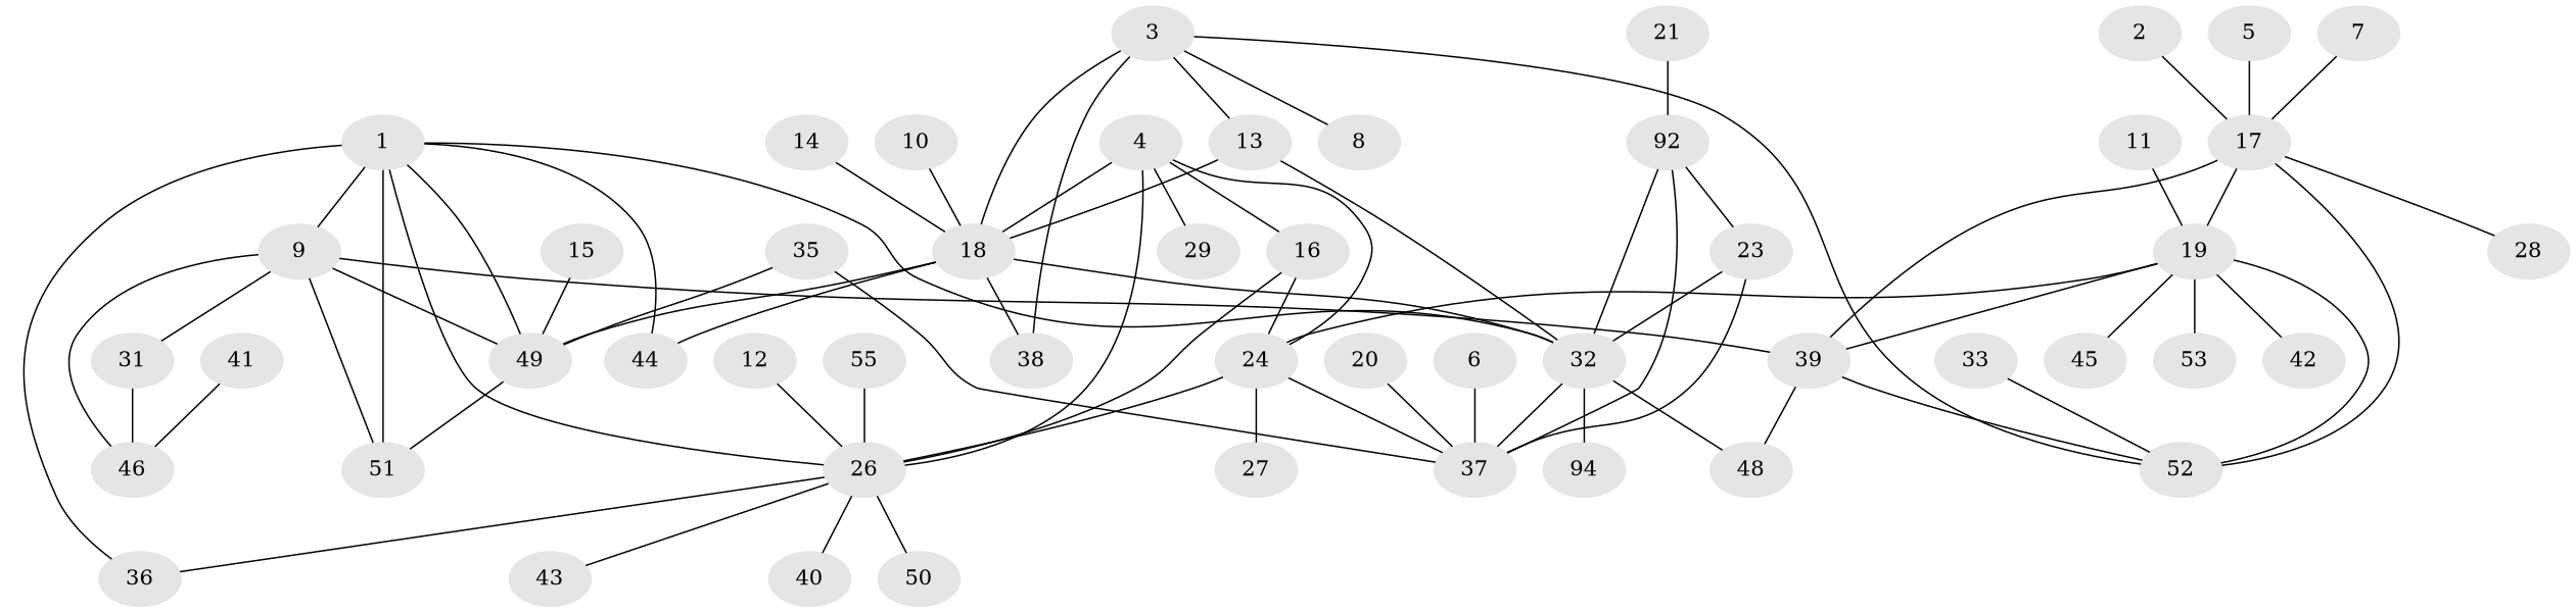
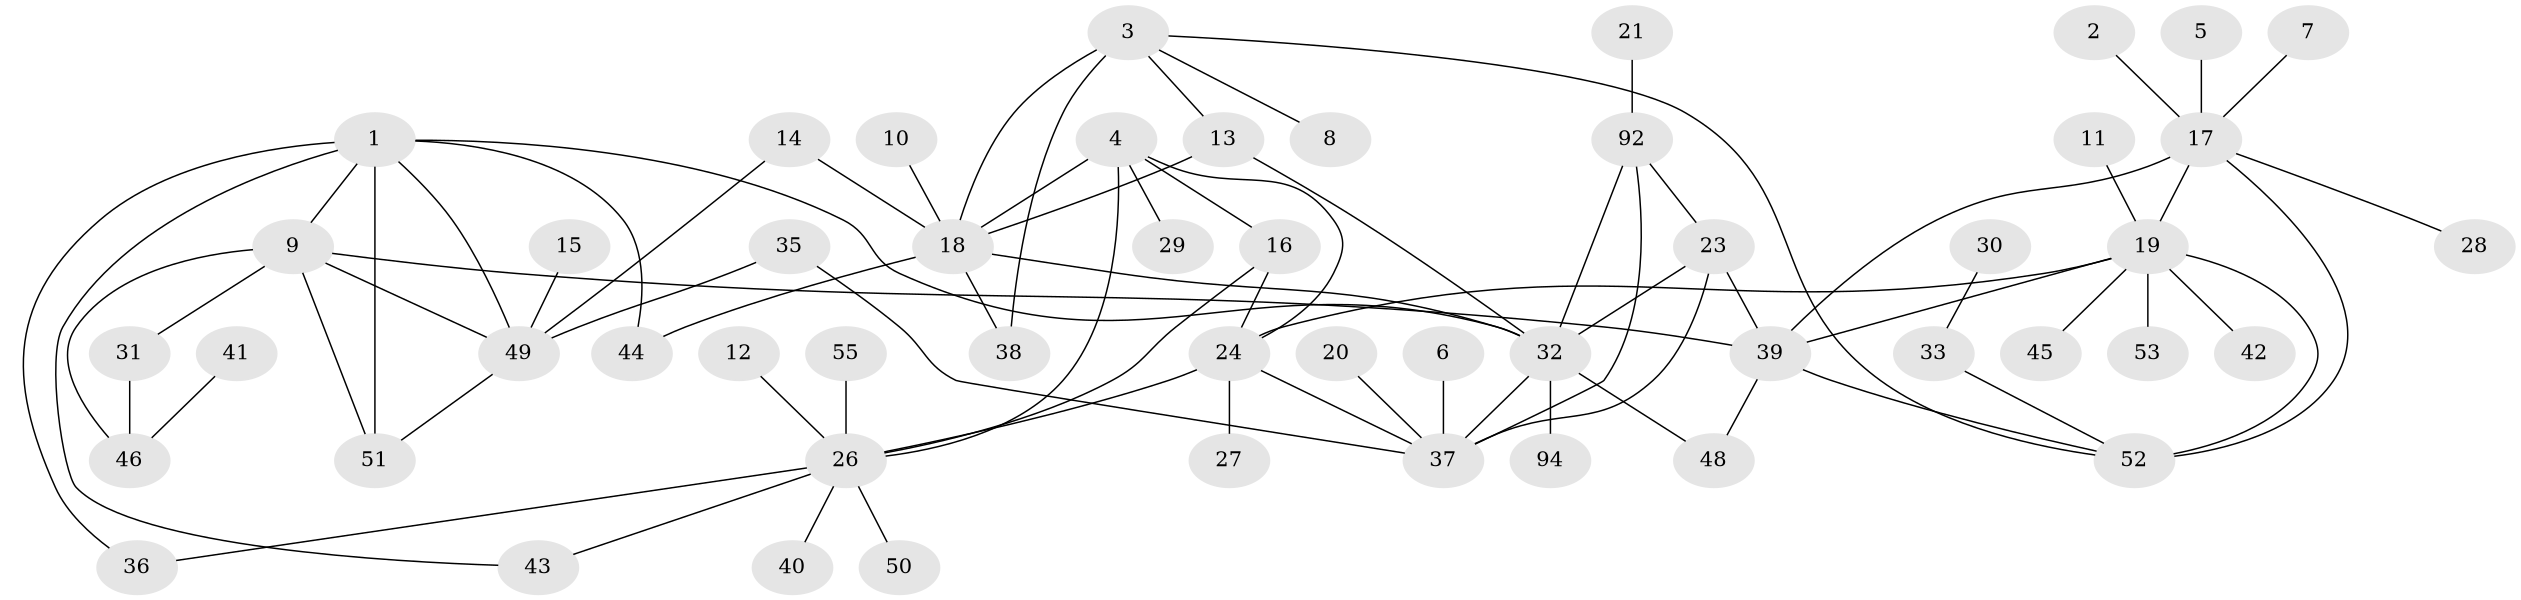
  graph {
    node [color=gray90 style=filled]
    edge [weight=1.0]
    1
    9
    26
    32
    36
    44
    49
    51
    39
    46
    31
    40
    43
    50
    37
    n16 [label=94]
    48
    2
    17
    52
    19
    28
    3
    8
    13
    18
    38
    4
    16
    24
    29
    27
    5
    6
    7
    14
    10
    11
    42
    45
    53
    12
    15
    20
    n45 [label=92]
    21
    23
    n48 [label=55]
+   30
    33
    35
    41
    1 -- 9 [weight=2.0]
-   1 -- 26
+   1 -- 43
    1 -- 32
    1 -- 36
    1 -- 44
    1 -- 49 [weight=2.0]
    1 -- 51 [weight=2.0]
    9 -- 49
    9 -- 51
    9 -- 39
    9 -- 46
    9 -- 31
    26 -- 36
    26 -- 40
    26 -- 43
    26 -- 50
    32 -- 37
    32 -- n16
    32 -- 48
    49 -- 51
    39 -- 48
    39 -- 52
    31 -- 46
    2 -- 17
    17 -- 39 [weight=2.0]
    17 -- 52 [weight=2.0]
    17 -- 19 [weight=2.0]
    17 -- 28
    19 -- 39
    19 -- 52
    19 -- 24
    19 -- 42
    19 -- 45
    19 -- 53
    3 -- 52
    3 -- 8
    3 -- 13
    3 -- 18 [weight=2.0]
    3 -- 38
    13 -- 32
    13 -- 18 [weight=2.0]
    18 -- 32
    18 -- 44
-   18 -- 49
+   14 -- 49
    18 -- 38 [weight=2.0]
    4 -- 26
    4 -- 18
    4 -- 16 [weight=2.0]
    4 -- 24
    4 -- 29
    16 -- 26 [weight=2.0]
    16 -- 24 [weight=2.0]
    24 -- 26
    24 -- 37
    24 -- 27
    5 -- 17
    6 -- 37
    7 -- 17
    14 -- 18 [weight=2.0]
    10 -- 18
    11 -- 19
    12 -- 26
    15 -- 49
    20 -- 37
    n45 -- 32 [weight=2.0]
    n45 -- 37 [weight=2.0]
    n45 -- 23 [weight=2.0]
    21 -- n45
    23 -- 32
+   23 -- 39
    23 -- 37
    n48 -- 26
+   30 -- 33
    33 -- 52
    35 -- 49
    35 -- 37
    41 -- 46
  }
